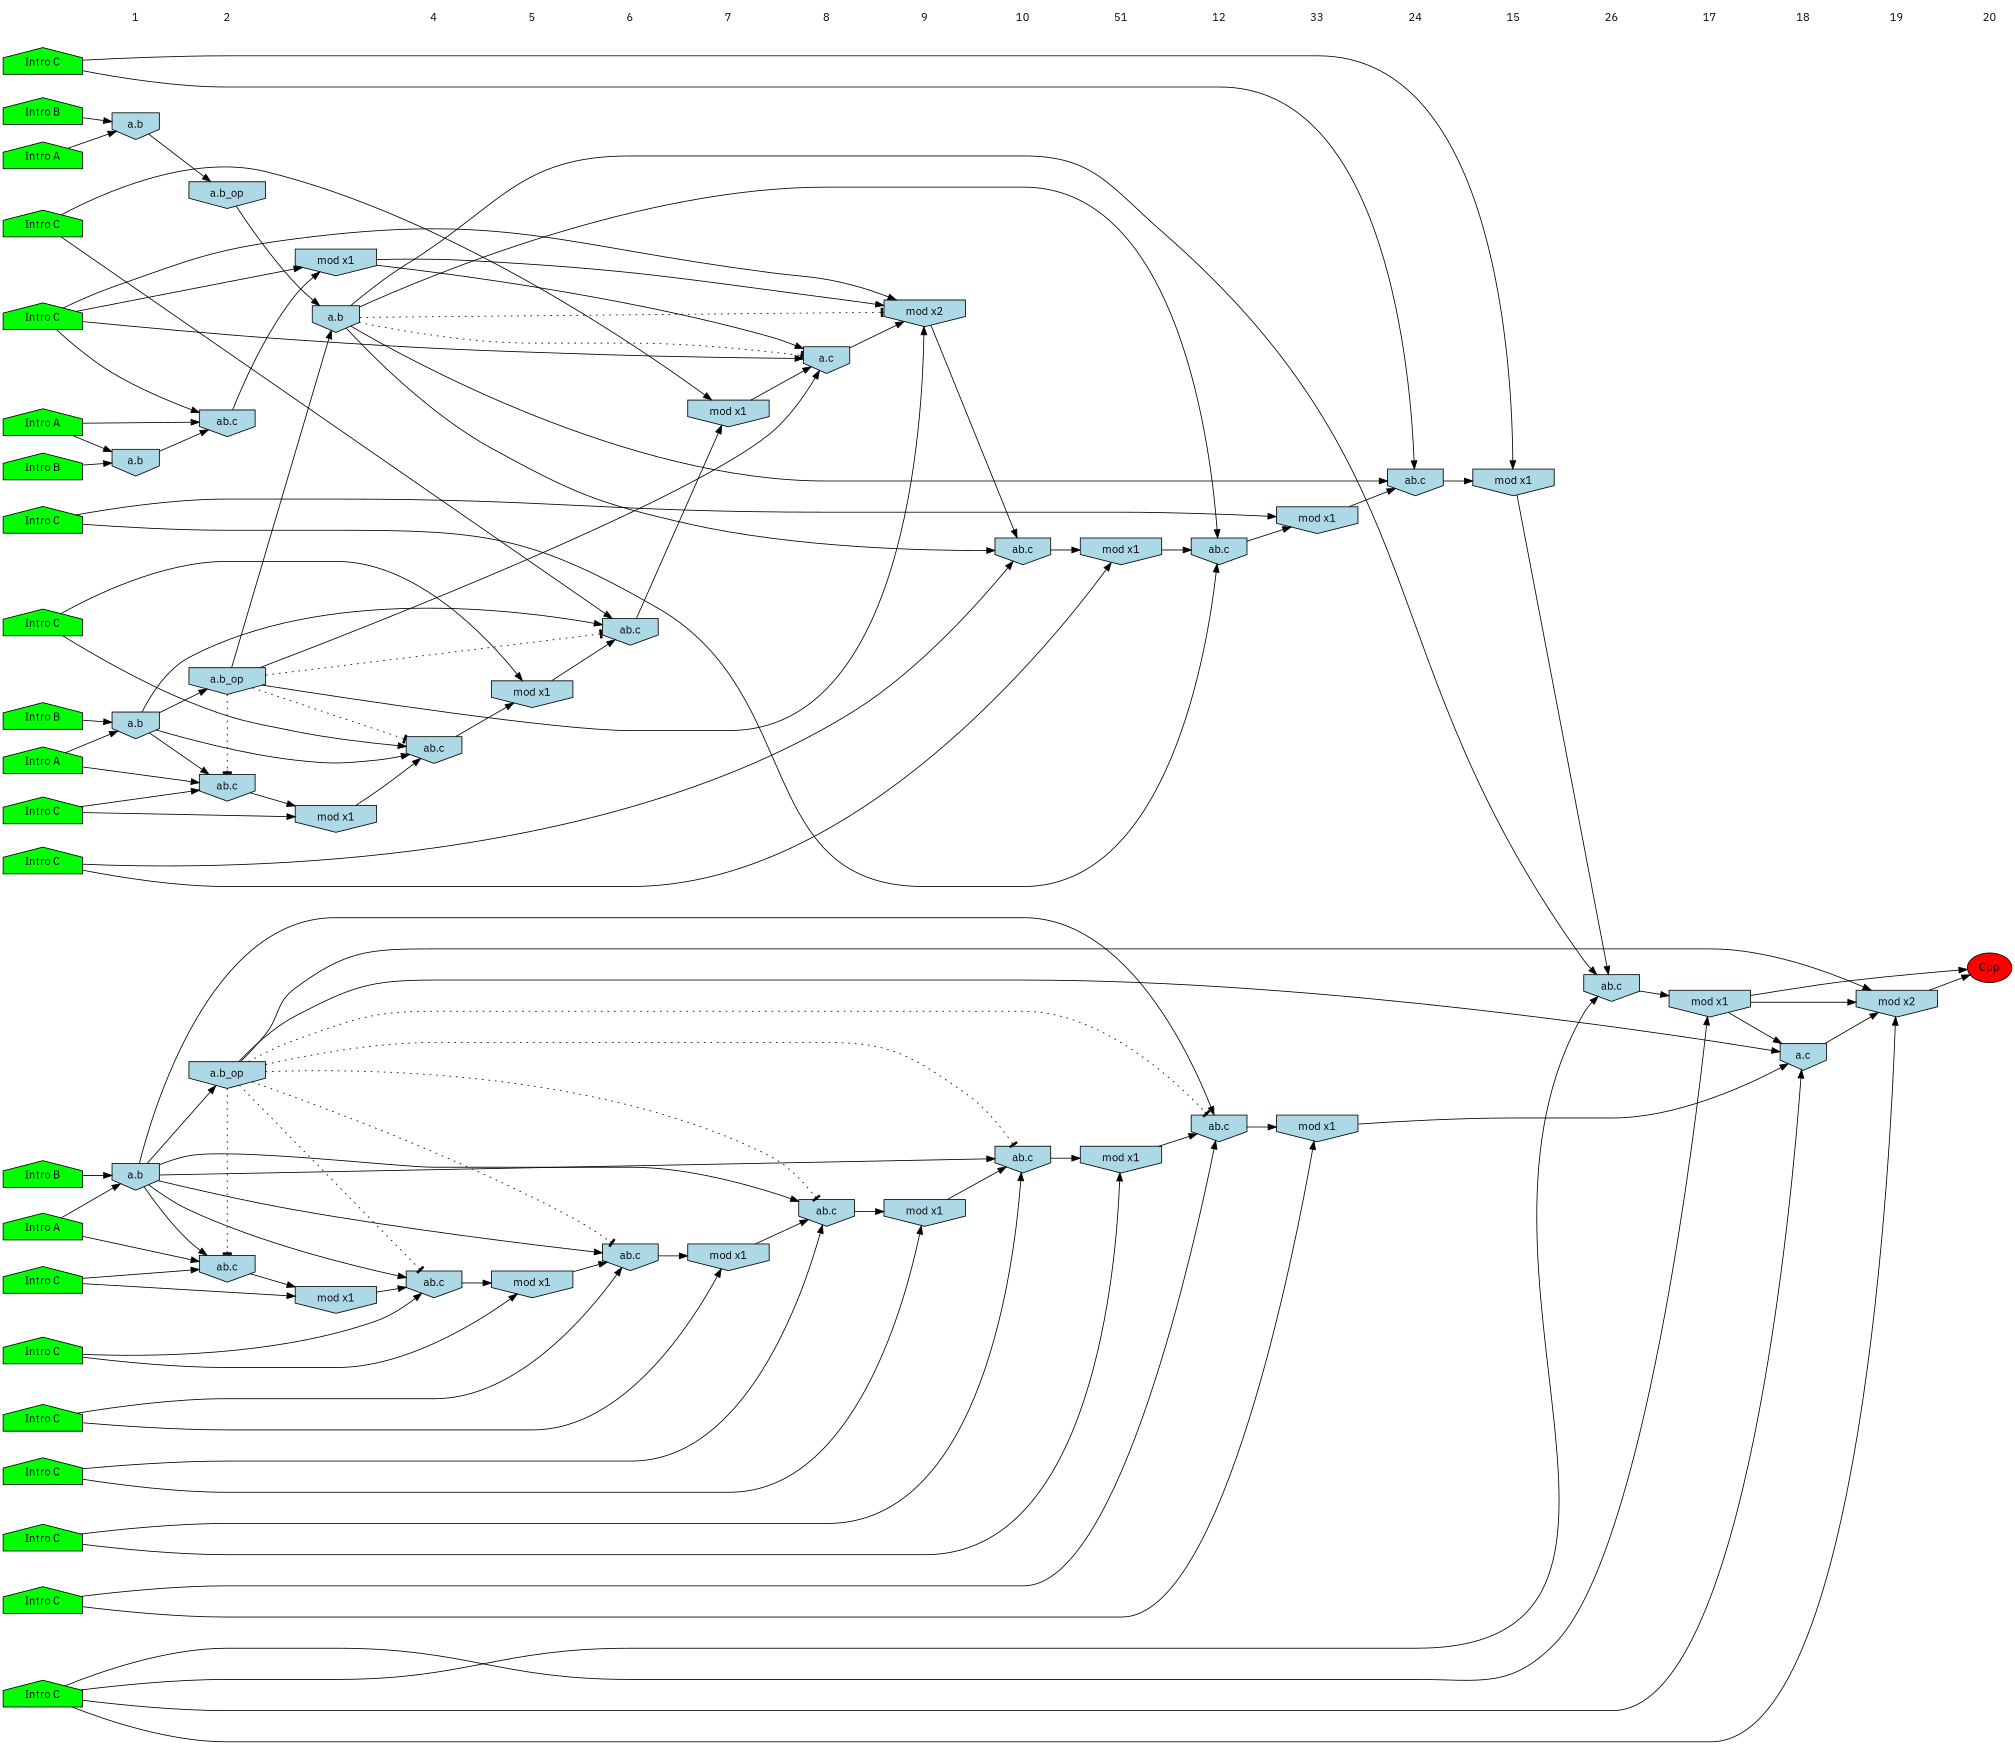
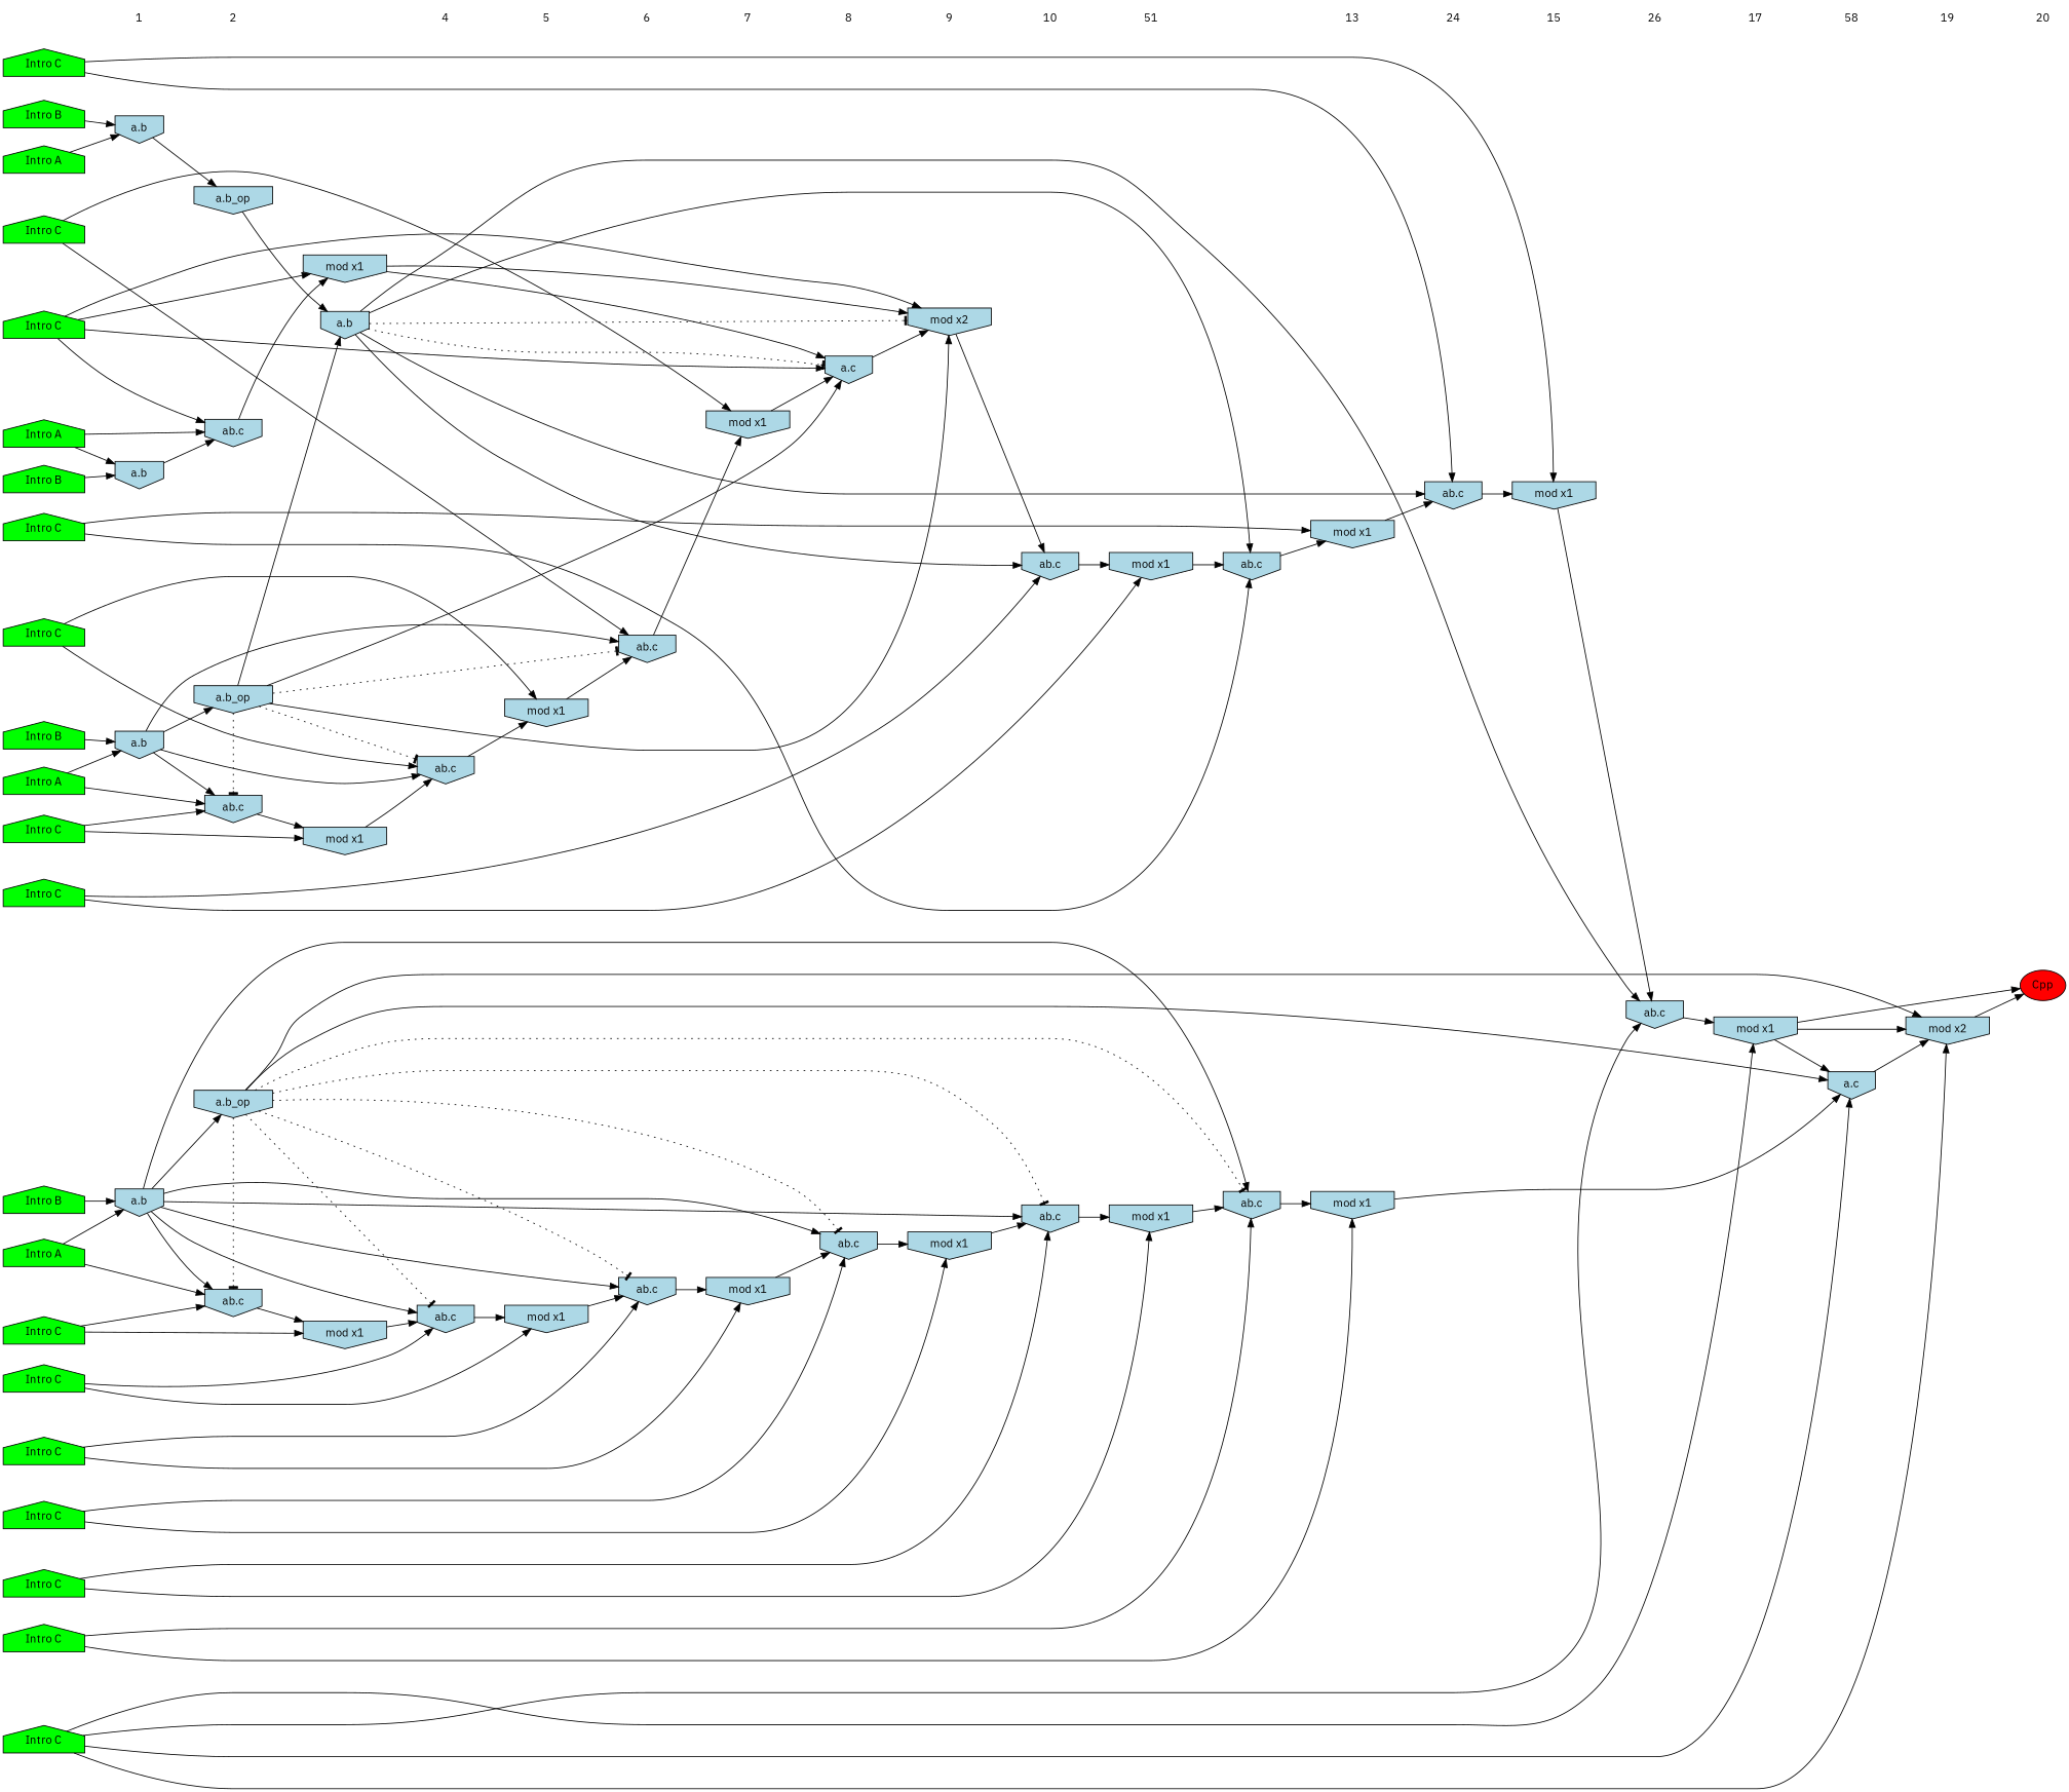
  digraph {
    fontname="IBM Plex Sans"
    rankdir=LR
    ranksep=.5
    node [fillcolor=lightblue fontname="IBM Plex Sans" shape=invhouse style=filled]
    edge [fontname="IBM Plex Sans"]
    n1 [fillcolor=green label="Intro B" shape=house]
    n2 [fillcolor=green label="Intro B" shape=house]
    n3 [fillcolor=green label="Intro B" shape=house]
    n4 [fillcolor=green label="Intro A" shape=house]
    n5 [fillcolor=green label="Intro A" shape=house]
    n6 [fillcolor=green label="Intro B" shape=house]
    n7 [fillcolor=green label="Intro A" shape=house]
    n8 [fillcolor=green label="Intro A" shape=house]
    n9 [fillcolor=green label="Intro C" shape=house]
    n10 [fillcolor=green label="Intro C" shape=house]
    n11 [fillcolor=green label="Intro C" shape=house]
    n12 [fillcolor=green label="Intro C" shape=house]
    n13 [fillcolor=green label="Intro C" shape=house]
    n14 [fillcolor=green label="Intro C" shape=house]
    n15 [fillcolor=green label="Intro C" shape=house]
    n16 [fillcolor=green label="Intro C" shape=house]
    n17 [fillcolor=green label="Intro C" shape=house]
    n18 [fillcolor=green label="Intro C" shape=house]
    n19 [fillcolor=green label="Intro C" shape=house]
    n20 [fillcolor=green label="Intro C" shape=house]
    n21 [fillcolor=green label="Intro C" shape=house]
    n22 [fillcolor=green label="Intro C" shape=house]
    1 [shape=plaintext fillcolor="" style=""]
    n24 [label="a.b"]
    n25 [label="a.b"]
    n26 [label="a.b"]
    n27 [label="a.b"]
    2 [shape=plaintext fillcolor="" style=""]
    n29 [label="ab.c"]
    n30 [label="ab.c"]
    n31 [label="ab.c"]
    n32 [label="a.b_op"]
    n33 [label="a.b_op"]
    n34 [label="a.b_op"]
    n35 [label="mod x1"]
    n36 [label="mod x1"]
    n37 [label="mod x1"]
    n38 [label="a.b"]
    4 [shape=plaintext fillcolor="" style=""]
    n40 [label="ab.c"]
    n41 [label="ab.c"]
    5 [shape=plaintext fillcolor="" style=""]
    n43 [label="mod x1"]
    n44 [label="mod x1"]
    6 [shape=plaintext fillcolor="" style=""]
    n46 [label="ab.c"]
    n47 [label="ab.c"]
    7 [shape=plaintext fillcolor="" style=""]
    n49 [label="mod x1"]
    n50 [label="mod x1"]
    8 [shape=plaintext fillcolor="" style=""]
    n52 [label="ab.c"]
    n53 [label="a.c"]
    9 [shape=plaintext fillcolor="" style=""]
    n55 [label="mod x1"]
    n56 [label="mod x2"]
    10 [shape=plaintext fillcolor="" style=""]
    n58 [label="ab.c"]
    n59 [label="ab.c"]
    n60 [label=51 shape=plaintext fillcolor="" style=""]
    n61 [label="mod x1"]
    n62 [label="mod x1"]
-   12 [shape=plaintext fillcolor="" style=""]
    n64 [label="ab.c"]
    n65 [label="ab.c"]
-   13 [shape=plaintext label=33 fillcolor="" style=""]
+   13 [shape=plaintext fillcolor="" style=""]
    n67 [label="mod x1"]
    n68 [label="mod x1"]
    n69 [label=24 shape=plaintext fillcolor="" style=""]
    n70 [label="ab.c"]
    15 [shape=plaintext fillcolor="" style=""]
    n72 [label="mod x1"]
    n73 [label=26 shape=plaintext fillcolor="" style=""]
    n74 [label="ab.c"]
    17 [shape=plaintext fillcolor="" style=""]
    n76 [label="mod x1"]
-   18 [shape=plaintext fillcolor="" style=""]
+   18 [shape=plaintext label=58 fillcolor="" style=""]
    n78 [label="a.c"]
    19 [shape=plaintext fillcolor="" style=""]
    n80 [label="mod x2"]
    20 [shape=plaintext fillcolor="" style=""]
    n82 [fillcolor=red label=Cpp shape=""]
    subgraph sub_1 {
      rank=same
      n1
      n2
      n3
      n4
      n5
      n6
      n7
      n8
      n9
      n10
      n11
      n12
      n13
      n14
      n15
      n16
      n17
      n18
      n19
      n20
      n21
      n22
    }
    subgraph sub_2 {
      rank=same
      1
      n24
      n25
      n26
      n27
    }
    subgraph sub_3 {
      rank=same
      2
      n29
      n30
      n31
      n32
      n33
      n34
    }
    subgraph sub_4 {
      rank=same
      n35
      n36
      n37
      n38
    }
    subgraph sub_5 {
      rank=same
      4
      n40
      n41
    }
    subgraph sub_6 {
      rank=same
      5
      n43
      n44
    }
    subgraph sub_7 {
      rank=same
      6
      n46
      n47
    }
    subgraph sub_8 {
      rank=same
      7
      n49
      n50
    }
    subgraph sub_9 {
      rank=same
      8
      n52
      n53
    }
    subgraph sub_10 {
      rank=same
      9
      n55
      n56
    }
    subgraph sub_11 {
      rank=same
      10
      n58
      n59
    }
    subgraph sub_12 {
      rank=same
      n60
      n61
      n62
    }
    subgraph sub_13 {
      rank=same
-     12
      n64
      n65
    }
    subgraph sub_14 {
      rank=same
      13
      n67
      n68
    }
    subgraph sub_15 {
      rank=same
      n69
      n70
    }
    subgraph sub_16 {
      rank=same
      15
      n72
    }
    subgraph sub_17 {
      rank=same
      n73
      n74
    }
    subgraph sub_18 {
      rank=same
      17
      n76
    }
    subgraph sub_19 {
      rank=same
      18
      n78
    }
    subgraph sub_20 {
      rank=same
      19
      n80
    }
    subgraph sub_21 {
      rank=same
      20
      n82
    }
    n1 -> n26
    n2 -> n27
    n3 -> n25
    n4 -> n25
    n4 -> n29
    n5 -> n24
    n5 -> n30
    n6 -> n24
    n7 -> n27
    n8 -> n26
    n8 -> n31
    n9 -> n30
    n9 -> n36
    n9 -> n53
    n9 -> n56
    n10 -> n41
    n10 -> n44
    n11 -> n59
    n11 -> n62
    n12 -> n52
    n12 -> n55
    n13 -> n64
    n13 -> n67
    n14 -> n74
    n14 -> n76
    n14 -> n78
    n14 -> n80
    n15 -> n58
    n15 -> n61
    n16 -> n29
    n16 -> n35
    n17 -> n31
    n17 -> n37
    n18 -> n65
    n18 -> n68
    n19 -> n70
    n19 -> n72
    n20 -> n47
    n20 -> n50
    n21 -> n40
    n21 -> n43
    n22 -> n46
    n22 -> n49
    1 -> 2 [style=invis]
    n24 -> n30
    n25 -> n29
    n25 -> n34
    n25 -> n40
    n25 -> n46
    n25 -> n52
    n25 -> n58
    n25 -> n64
    n26 -> n31
    n26 -> n32
    n26 -> n41
    n26 -> n47
    n27 -> n33
    n29 -> n35
    n30 -> n36
    n31 -> n37
    n32 -> n31 [arrowhead=tee style=dotted]
    n32 -> n38
    n32 -> n41 [arrowhead=tee style=dotted]
    n32 -> n47 [arrowhead=tee style=dotted]
    n32 -> n53
    n32 -> n56
    n33 -> n38
    n34 -> n29 [arrowhead=tee style=dotted]
    n34 -> n40 [arrowhead=tee style=dotted]
    n34 -> n46 [arrowhead=tee style=dotted]
    n34 -> n52 [arrowhead=tee style=dotted]
    n34 -> n58 [arrowhead=tee style=dotted]
    n34 -> n64 [arrowhead=tee style=dotted]
    n34 -> n78
    n34 -> n80
    n35 -> n40
    n36 -> n53
    n36 -> n56
    n37 -> n41
    n38 -> n53 [arrowhead=tee style=dotted]
    n38 -> n56 [arrowhead=tee style=dotted]
    n38 -> n59
    n38 -> n65
    n38 -> n70
    n38 -> n74
    4 -> 5 [style=invis]
    n40 -> n43
    n41 -> n44
    5 -> 6 [style=invis]
    n43 -> n46
    n44 -> n47
    6 -> 7 [style=invis]
    n46 -> n49
    n47 -> n50
    7 -> 8 [style=invis]
    n49 -> n52
    n50 -> n53
    8 -> 9 [style=invis]
    n52 -> n55
    n53 -> n56
    9 -> 10 [style=invis]
    n55 -> n58
    n56 -> n59
    10 -> n60 [style=invis]
    n58 -> n61
    n59 -> n62
-   n60 -> 12 [style=invis]
    n61 -> n64
    n62 -> n65
-   12 -> 13 [style=invis]
    n64 -> n67
    n65 -> n68
    13 -> n69 [style=invis]
    n67 -> n78
    n68 -> n70
    n69 -> 15 [style=invis]
    n70 -> n72
    15 -> n73 [style=invis]
    n72 -> n74
    n73 -> 17 [style=invis]
    n74 -> n76
    17 -> 18 [style=invis]
    n76 -> n78
    n76 -> n80
    n76 -> n82
    18 -> 19 [style=invis]
    n78 -> n80
    19 -> 20 [style=invis]
    n80 -> n82
  }
